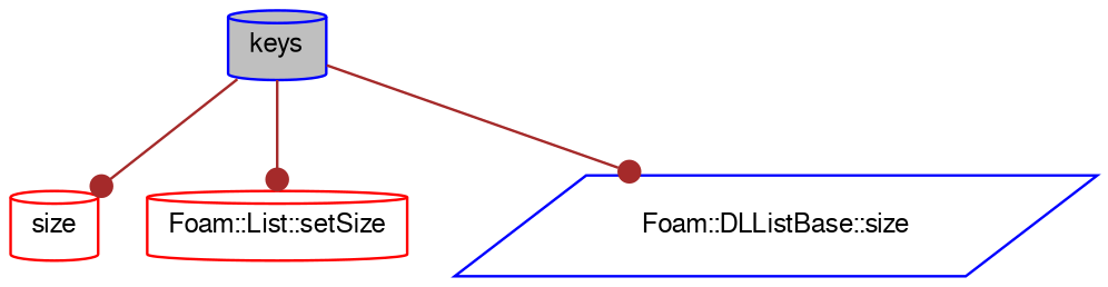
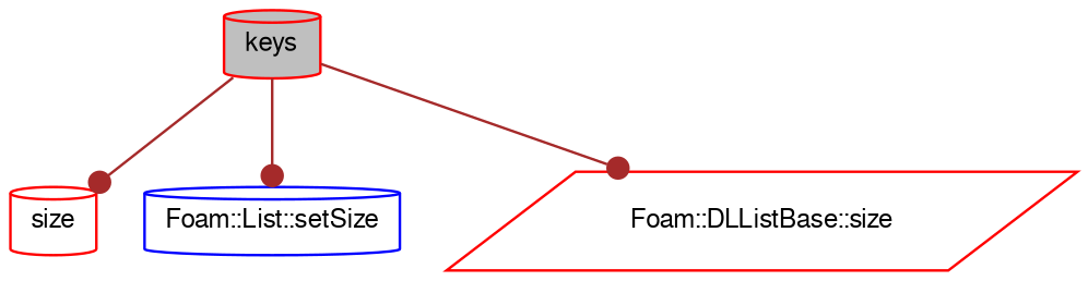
  digraph {
    rankdir=TB
    node [color=blue fontname=FreeSans fontsize=10 shape=cylinder]
    edge [arrowhead=dot color=brown fontname=FreeSans fontsize=10 labelfontname=FreeSans labelfontsize=10 style=solid]
-   n1 [fillcolor=grey75 fontcolor=black height=0.2 label=keys style=filled width=0.4]
+   n1 [color=red fillcolor=grey75 fontcolor=black height=0.2 label=keys style=filled width=0.4]
    n2 [color=red height=0.2 label=size width=0.4]
-   n3 [color=red height=0.2 label="Foam::List::setSize" width=0.4]
-   n4 [height=0.2 label="Foam::DLListBase::size" shape=parallelogram width=0.4]
+   n3 [height=0.2 label="Foam::List::setSize" width=0.4]
+   n4 [color=red height=0.2 label="Foam::DLListBase::size" shape=parallelogram width=0.4]
    n1 -> n2
    n1 -> n3
    n1 -> n4
  }
